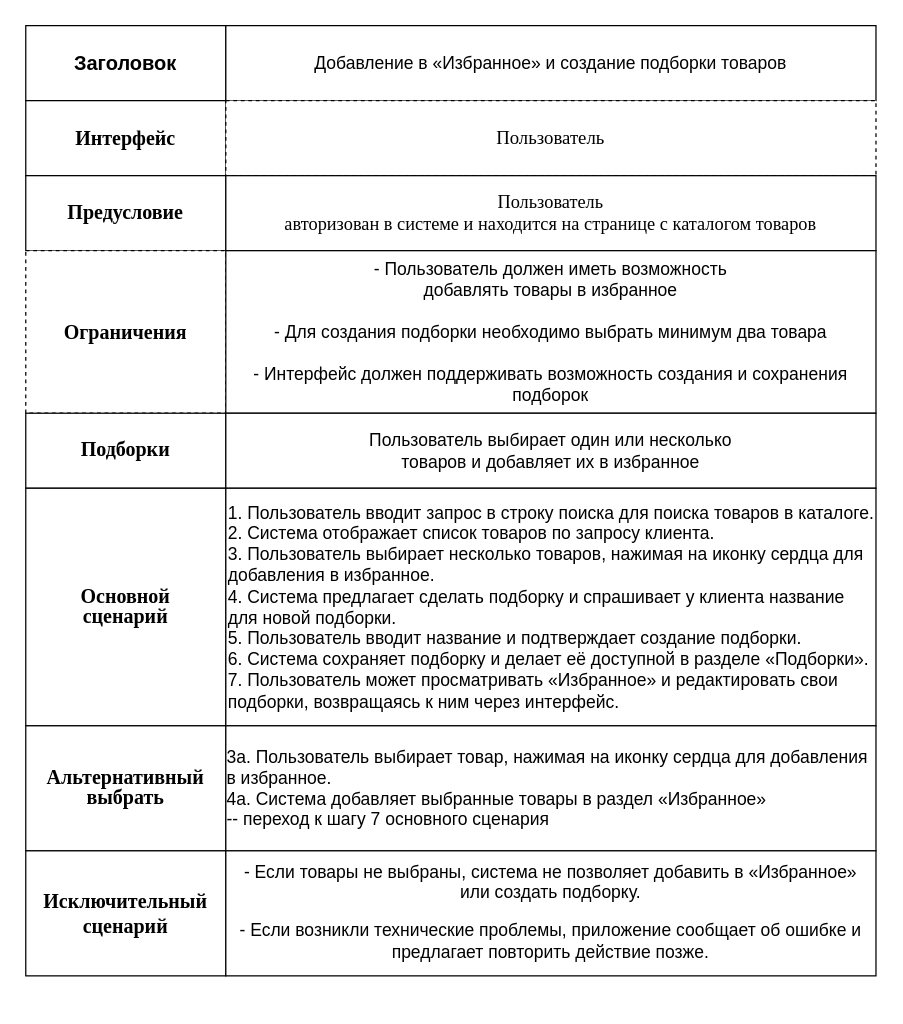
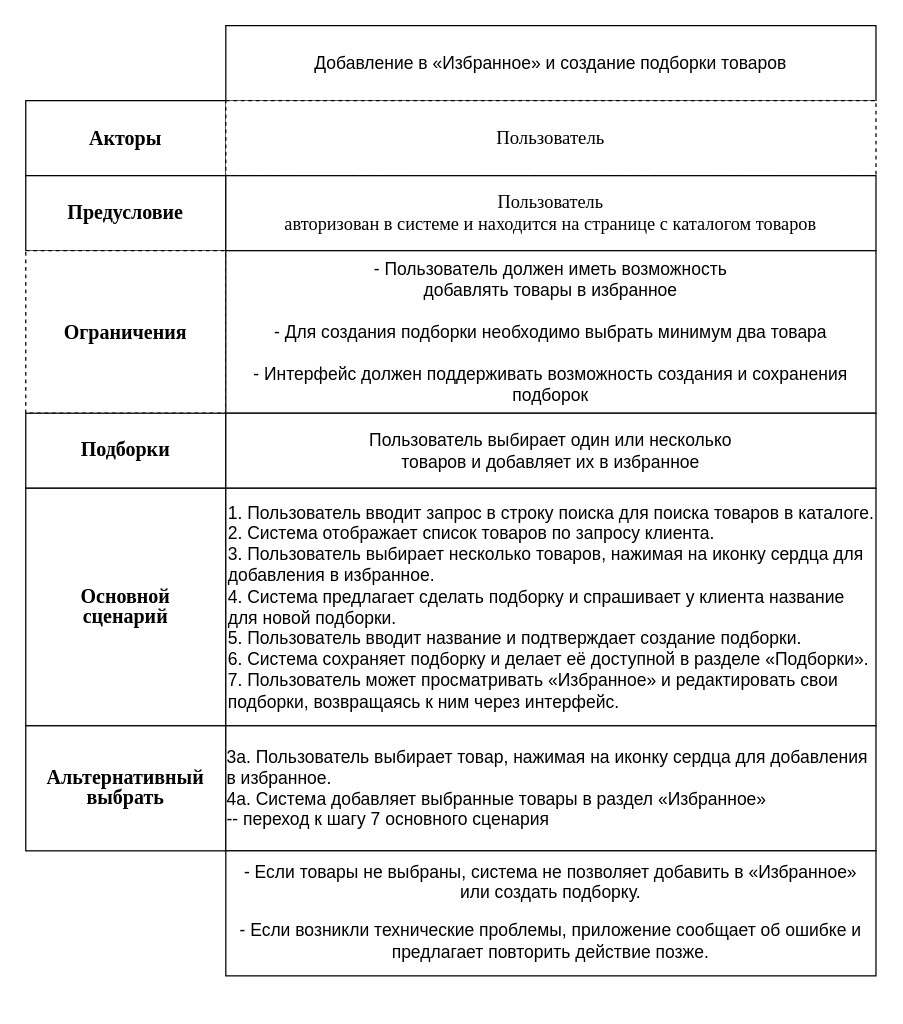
  <mxCell id="0" />
  <mxCell id="1" parent="0" />
- <mxCell id="2" value="&lt;font style=&quot;font-size: 16px;&quot;&gt;&lt;b&gt;Заголовок&lt;/b&gt;&lt;/font&gt;" style="rounded=0;whiteSpace=wrap;html=1;" parent="1" vertex="1"><mxGeometry x="20" y="20" width="160" height="60" as="geometry" /></mxCell>
  <mxCell id="3" style="edgeStyle=orthogonalEdgeStyle;rounded=0;orthogonalLoop=1;jettySize=auto;html=1;exitX=1;exitY=0.5;exitDx=0;exitDy=0;" parent="1" source="4" edge="1"><mxGeometry relative="1" as="geometry"><mxPoint x="670" y="60" as="targetPoint" /></mxGeometry></mxCell>
  <mxCell id="4" value="&lt;p style=&quot;font-size: 14px;&quot; class=&quot;MsoNormal&quot;&gt;&lt;span lang=&quot;EN-US&quot;&gt;Добавление в&amp;nbsp;&lt;/span&gt;&lt;span style=&quot;text-align: left; background-color: initial;&quot;&gt;«Избранное»&lt;/span&gt;&lt;span style=&quot;background-color: initial;&quot;&gt;&amp;nbsp;и создание подборки товаров&lt;/span&gt;&lt;/p&gt;" style="rounded=0;whiteSpace=wrap;html=1;" parent="1" vertex="1"><mxGeometry x="180" y="20" width="520" height="60" as="geometry" /></mxCell>
- <mxCell id="5" value="&lt;span style=&quot;font-family: Cambria, serif;&quot; lang=&quot;EN-US&quot;&gt;&lt;b style=&quot;&quot;&gt;&lt;font style=&quot;font-size: 16px;&quot;&gt;Интерфейс&lt;/font&gt;&lt;/b&gt;&lt;/span&gt;" style="rounded=0;whiteSpace=wrap;html=1;" parent="1" vertex="1"><mxGeometry x="20" y="80" width="160" height="60" as="geometry" /></mxCell>
+ <mxCell id="5" value="&lt;span style=&quot;font-family: Cambria, serif;&quot; lang=&quot;EN-US&quot;&gt;&lt;b style=&quot;&quot;&gt;&lt;font style=&quot;font-size: 16px;&quot;&gt;Акторы&lt;/font&gt;&lt;/b&gt;&lt;/span&gt;" style="rounded=0;whiteSpace=wrap;html=1;" parent="1" vertex="1"><mxGeometry x="20" y="80" width="160" height="60" as="geometry" /></mxCell>
  <mxCell id="6" value="&lt;p class=&quot;MsoNormal&quot;&gt;&lt;span style=&quot;font-size: 15px; line-height: 115%; font-family: Cambria, serif;&quot; lang=&quot;EN-US&quot;&gt;Пользователь&lt;/span&gt;&lt;br&gt;&lt;/p&gt;" style="rounded=0;whiteSpace=wrap;html=1;dashed=1;" parent="1" vertex="1"><mxGeometry x="180" y="80" width="520" height="60" as="geometry" /></mxCell>
  <mxCell id="7" value="&lt;span style=&quot;line-height: 115%; font-family: Cambria, serif;&quot; lang=&quot;EN-US&quot;&gt;&lt;b style=&quot;&quot;&gt;&lt;font style=&quot;font-size: 16px;&quot;&gt;Предусловие&lt;/font&gt;&lt;/b&gt;&lt;/span&gt;" style="rounded=0;whiteSpace=wrap;html=1;" parent="1" vertex="1"><mxGeometry x="20" y="140" width="160" height="60" as="geometry" /></mxCell>
  <mxCell id="8" value="&lt;span style=&quot;font-family: Cambria, serif;&quot; lang=&quot;EN-US&quot;&gt;&lt;b style=&quot;&quot;&gt;&lt;font style=&quot;font-size: 16px;&quot;&gt;Ограничения&lt;/font&gt;&lt;/b&gt;&lt;/span&gt;" style="rounded=0;whiteSpace=wrap;html=1;dashed=1;" parent="1" vertex="1"><mxGeometry x="20" y="200" width="160" height="130" as="geometry" /></mxCell>
  <mxCell id="9" value="&lt;span style=&quot;line-height: 115%; font-family: Cambria, serif;&quot; lang=&quot;EN-US&quot;&gt;&lt;b style=&quot;&quot;&gt;&lt;font style=&quot;font-size: 16px;&quot;&gt;Подборки&lt;/font&gt;&lt;/b&gt;&lt;/span&gt;" style="rounded=0;whiteSpace=wrap;html=1;" parent="1" vertex="1"><mxGeometry x="20" y="330" width="160" height="60" as="geometry" /></mxCell>
  <mxCell id="10" value="&lt;span style=&quot;line-height: 115%; font-family: Cambria, serif;&quot; lang=&quot;EN-US&quot;&gt;&lt;b style=&quot;&quot;&gt;&lt;font style=&quot;font-size: 16px;&quot;&gt;Основной&lt;br/&gt;сценарий&lt;/font&gt;&lt;/b&gt;&lt;/span&gt;" style="rounded=0;whiteSpace=wrap;html=1;" parent="1" vertex="1"><mxGeometry x="20" y="390" width="160" height="190" as="geometry" /></mxCell>
  <mxCell id="11" value="&lt;span style=&quot;line-height: 115%; font-family: Cambria, serif;&quot; lang=&quot;EN-US&quot;&gt;&lt;b style=&quot;&quot;&gt;&lt;font style=&quot;font-size: 16px;&quot;&gt;Альтернативный&lt;br/&gt;выбрать&lt;/font&gt;&lt;/b&gt;&lt;/span&gt;" style="rounded=0;whiteSpace=wrap;html=1;" parent="1" vertex="1"><mxGeometry x="20" y="580" width="160" height="100" as="geometry" /></mxCell>
- <mxCell id="12" value="&lt;span style=&quot;font-size: 16px; font-family: Cambria, serif;&quot; lang=&quot;EN-US&quot;&gt;&lt;b&gt;Исключительный&lt;br&gt;сценарий&lt;/b&gt;&lt;/span&gt;" style="rounded=0;whiteSpace=wrap;html=1;" parent="1" vertex="1"><mxGeometry x="20" y="680" width="160" height="100" as="geometry" /></mxCell>
  <mxCell id="13" value="&lt;p class=&quot;MsoNormal&quot;&gt;&lt;span style=&quot;font-size:11.0pt;line-height:&lt;br/&gt;115%;font-family:&amp;quot;Cambria&amp;quot;,serif;mso-ascii-theme-font:minor-latin;mso-fareast-font-family:&lt;br/&gt;&amp;quot;MS Mincho&amp;quot;;mso-fareast-theme-font:minor-fareast;mso-hansi-theme-font:minor-latin;&lt;br/&gt;mso-bidi-font-family:&amp;quot;Times New Roman&amp;quot;;mso-bidi-theme-font:minor-bidi;&lt;br/&gt;mso-ansi-language:EN-US;mso-fareast-language:EN-US;mso-bidi-language:AR-SA&quot; lang=&quot;EN-US&quot;&gt;Пользователь&lt;br/&gt;авторизован в системе и находится на странице с каталогом товаров&lt;/span&gt;&lt;br&gt;&lt;/p&gt;" style="rounded=0;whiteSpace=wrap;html=1;" parent="1" vertex="1"><mxGeometry x="180" y="140" width="520" height="60" as="geometry" /></mxCell>
  <mxCell id="14" value="&lt;p style=&quot;font-size: 14px;&quot; class=&quot;MsoNormal&quot;&gt;&lt;span lang=&quot;EN-US&quot;&gt;- Пользователь должен иметь возможность&lt;br&gt;добавлять товары в избранное&lt;br&gt;&lt;br&gt;- Для создания подборки необходимо выбрать минимум два товара&lt;br&gt;&lt;br&gt;- Интерфейс должен поддерживать возможность создания и сохранения подборок&lt;/span&gt;&lt;/p&gt;" style="rounded=0;whiteSpace=wrap;html=1;" parent="1" vertex="1"><mxGeometry x="180" y="200" width="520" height="130" as="geometry" /></mxCell>
  <mxCell id="15" value="&lt;p style=&quot;font-size: 14px;&quot; class=&quot;MsoNormal&quot;&gt;&lt;span lang=&quot;EN-US&quot;&gt;Пользователь выбирает один или несколько&lt;br&gt;товаров и добавляет их в избранное&lt;/span&gt;&lt;/p&gt;" style="rounded=0;whiteSpace=wrap;html=1;" parent="1" vertex="1"><mxGeometry x="180" y="330" width="520" height="60" as="geometry" /></mxCell>
  <mxCell id="16" value="&lt;p style=&quot;font-size: 14px; margin-top: 0px; margin-bottom: 0px;&quot; class=&quot;MsoNormal&quot;&gt;&lt;font style=&quot;font-size: 14px;&quot;&gt;1. Пользователь вводит запрос в строку поиска для поиска товаров в каталоге.&lt;/font&gt;&lt;/p&gt;&lt;p style=&quot;font-size: 14px; margin-top: 0px; margin-bottom: 0px;&quot; class=&quot;MsoNormal&quot;&gt;&lt;span style=&quot;background-color: initial;&quot;&gt;&lt;font style=&quot;font-size: 14px;&quot;&gt;2. Система отображает список товаров по запросу клиента.&lt;/font&gt;&lt;/span&gt;&lt;/p&gt;&lt;p style=&quot;font-size: 14px; margin-top: 0px; padding-bottom: 0px; padding-left: 0px; margin-bottom: 0px;&quot; class=&quot;MsoNormal&quot;&gt;&lt;font style=&quot;font-size: 14px;&quot;&gt;3.&amp;nbsp;&lt;span style=&quot;background-color: initial;&quot;&gt;Пользователь в&lt;/span&gt;&lt;span style=&quot;background-color: initial;&quot;&gt;ыбирает несколько товаров, нажимая на иконку сердца для добавления в избранное.&lt;/span&gt;&lt;/font&gt;&lt;/p&gt;&lt;p style=&quot;font-size: 14px; margin-top: 0px; margin-bottom: 0px;&quot; class=&quot;MsoNormal&quot;&gt;&lt;span style=&quot;background-color: initial;&quot;&gt;&lt;font style=&quot;font-size: 14px;&quot;&gt;4. Система предлагает сделать подборку и спрашивает у клиента название для новой подборки.&lt;/font&gt;&lt;/span&gt;&lt;/p&gt;&lt;p style=&quot;font-size: 14px; margin-top: 0px; margin-bottom: 0px;&quot; class=&quot;MsoNormal&quot;&gt;&lt;span style=&quot;background-color: initial;&quot;&gt;&lt;font style=&quot;font-size: 14px;&quot;&gt;5. Пользователь вводит название и подтверждает создание подборки.&lt;/font&gt;&lt;/span&gt;&lt;/p&gt;&lt;div style=&quot;font-size: 14px; margin-right: 0px; padding-bottom: 0px;&quot;&gt;&lt;font style=&quot;font-size: 14px;&quot;&gt;6. Система сохраняет подборку и делает её доступной в разделе «Подборки».&lt;/font&gt;&lt;/div&gt;&lt;div style=&quot;font-size: 14px;&quot;&gt;&lt;font style=&quot;font-size: 14px;&quot;&gt;&lt;span style=&quot;background-color: initial;&quot;&gt;7. Пользователь может просматривать&amp;nbsp;&lt;/span&gt;&lt;span style=&quot;background-color: initial;&quot;&gt;«Избранное»&amp;nbsp;&lt;/span&gt;&lt;span style=&quot;background-color: initial;&quot;&gt;и редактировать свои подборки, возвращаясь к ним через интерфейс.&lt;/span&gt;&lt;/font&gt;&lt;br&gt;&lt;/div&gt;" style="rounded=0;whiteSpace=wrap;html=1;strokeColor=default;align=left;verticalAlign=middle;fontFamily=Helvetica;fontSize=12;fontColor=default;fillColor=default;" parent="1" vertex="1"><mxGeometry x="180" y="390" width="520" height="190" as="geometry" /></mxCell>
  <mxCell id="17" value="&lt;div style=&quot;font-size: 14px;&quot;&gt;&lt;div style=&quot;text-align: left;&quot;&gt;&lt;span style=&quot;background-color: initial;&quot;&gt;3a. Пользователь выбирает товар, нажимая на иконку сердца для добавления в&amp;nbsp;&lt;/span&gt;&lt;span style=&quot;background-color: initial; text-align: center;&quot;&gt;избранное.&lt;/span&gt;&lt;/div&gt;&lt;span style=&quot;background-color: initial;&quot;&gt;&lt;font style=&quot;font-size: 14px;&quot;&gt;&lt;div style=&quot;text-align: left;&quot;&gt;&lt;span style=&quot;background-color: initial;&quot;&gt;4a. Система добавляет выбранные товары в раздел «Избранное»&lt;/span&gt;&lt;/div&gt;&lt;/font&gt;&lt;/span&gt;&lt;/div&gt;&lt;div style=&quot;text-align: left; font-size: 14px;&quot;&gt;&lt;font style=&quot;font-size: 14px;&quot;&gt;-- переход к шагу 7 основного сценария&lt;/font&gt;&lt;/div&gt;" style="rounded=0;whiteSpace=wrap;html=1;" parent="1" vertex="1"><mxGeometry x="180" y="580" width="520" height="100" as="geometry" /></mxCell>
  <mxCell id="18" value="&lt;p style=&quot;font-size: 14px;&quot; class=&quot;MsoNormal&quot;&gt;&lt;span style=&quot;background-color: initial;&quot;&gt;&lt;br&gt;&lt;/span&gt;&lt;/p&gt;&lt;p style=&quot;font-size: 14px;&quot; class=&quot;MsoNormal&quot;&gt;&lt;span style=&quot;background-color: initial;&quot;&gt;- Если товары не выбраны, система не&amp;nbsp;&lt;/span&gt;&lt;span style=&quot;background-color: initial;&quot;&gt;позволяет добавить в&amp;nbsp;&lt;/span&gt;&lt;span style=&quot;text-align: left; background-color: initial;&quot;&gt;«Избранное» или&amp;nbsp;&lt;/span&gt;&lt;span style=&quot;background-color: initial;&quot;&gt;создать подборку.&lt;/span&gt;&lt;/p&gt;&lt;p style=&quot;font-size: 14px;&quot; class=&quot;MsoNormal&quot;&gt;&lt;span style=&quot;background-color: initial;&quot;&gt;- Если возникли технические проблемы, приложение сообщает об ошибке и предлагает повторить действие позже.&lt;/span&gt;&lt;/p&gt;&lt;font style=&quot;font-size: 14px;&quot;&gt;&lt;br&gt;&lt;br&gt;&lt;/font&gt;" style="rounded=0;whiteSpace=wrap;html=1;" parent="1" vertex="1"><mxGeometry x="180" y="680" width="520" height="100" as="geometry" /></mxCell>
